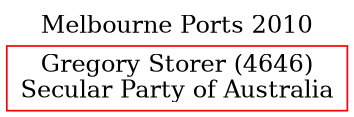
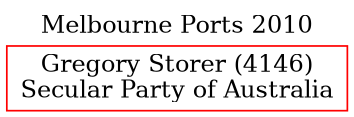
  digraph {
    label="Melbourne Ports 2010"
    labelloc=t
    mclimit=10
    rankdir=LR
-   n1 [label="Gregory Storer (4646)\nSecular Party of Australia" shape=box color=red]
+   n1 [label="Gregory Storer (4146)\nSecular Party of Australia" shape=box color=red]
  }
